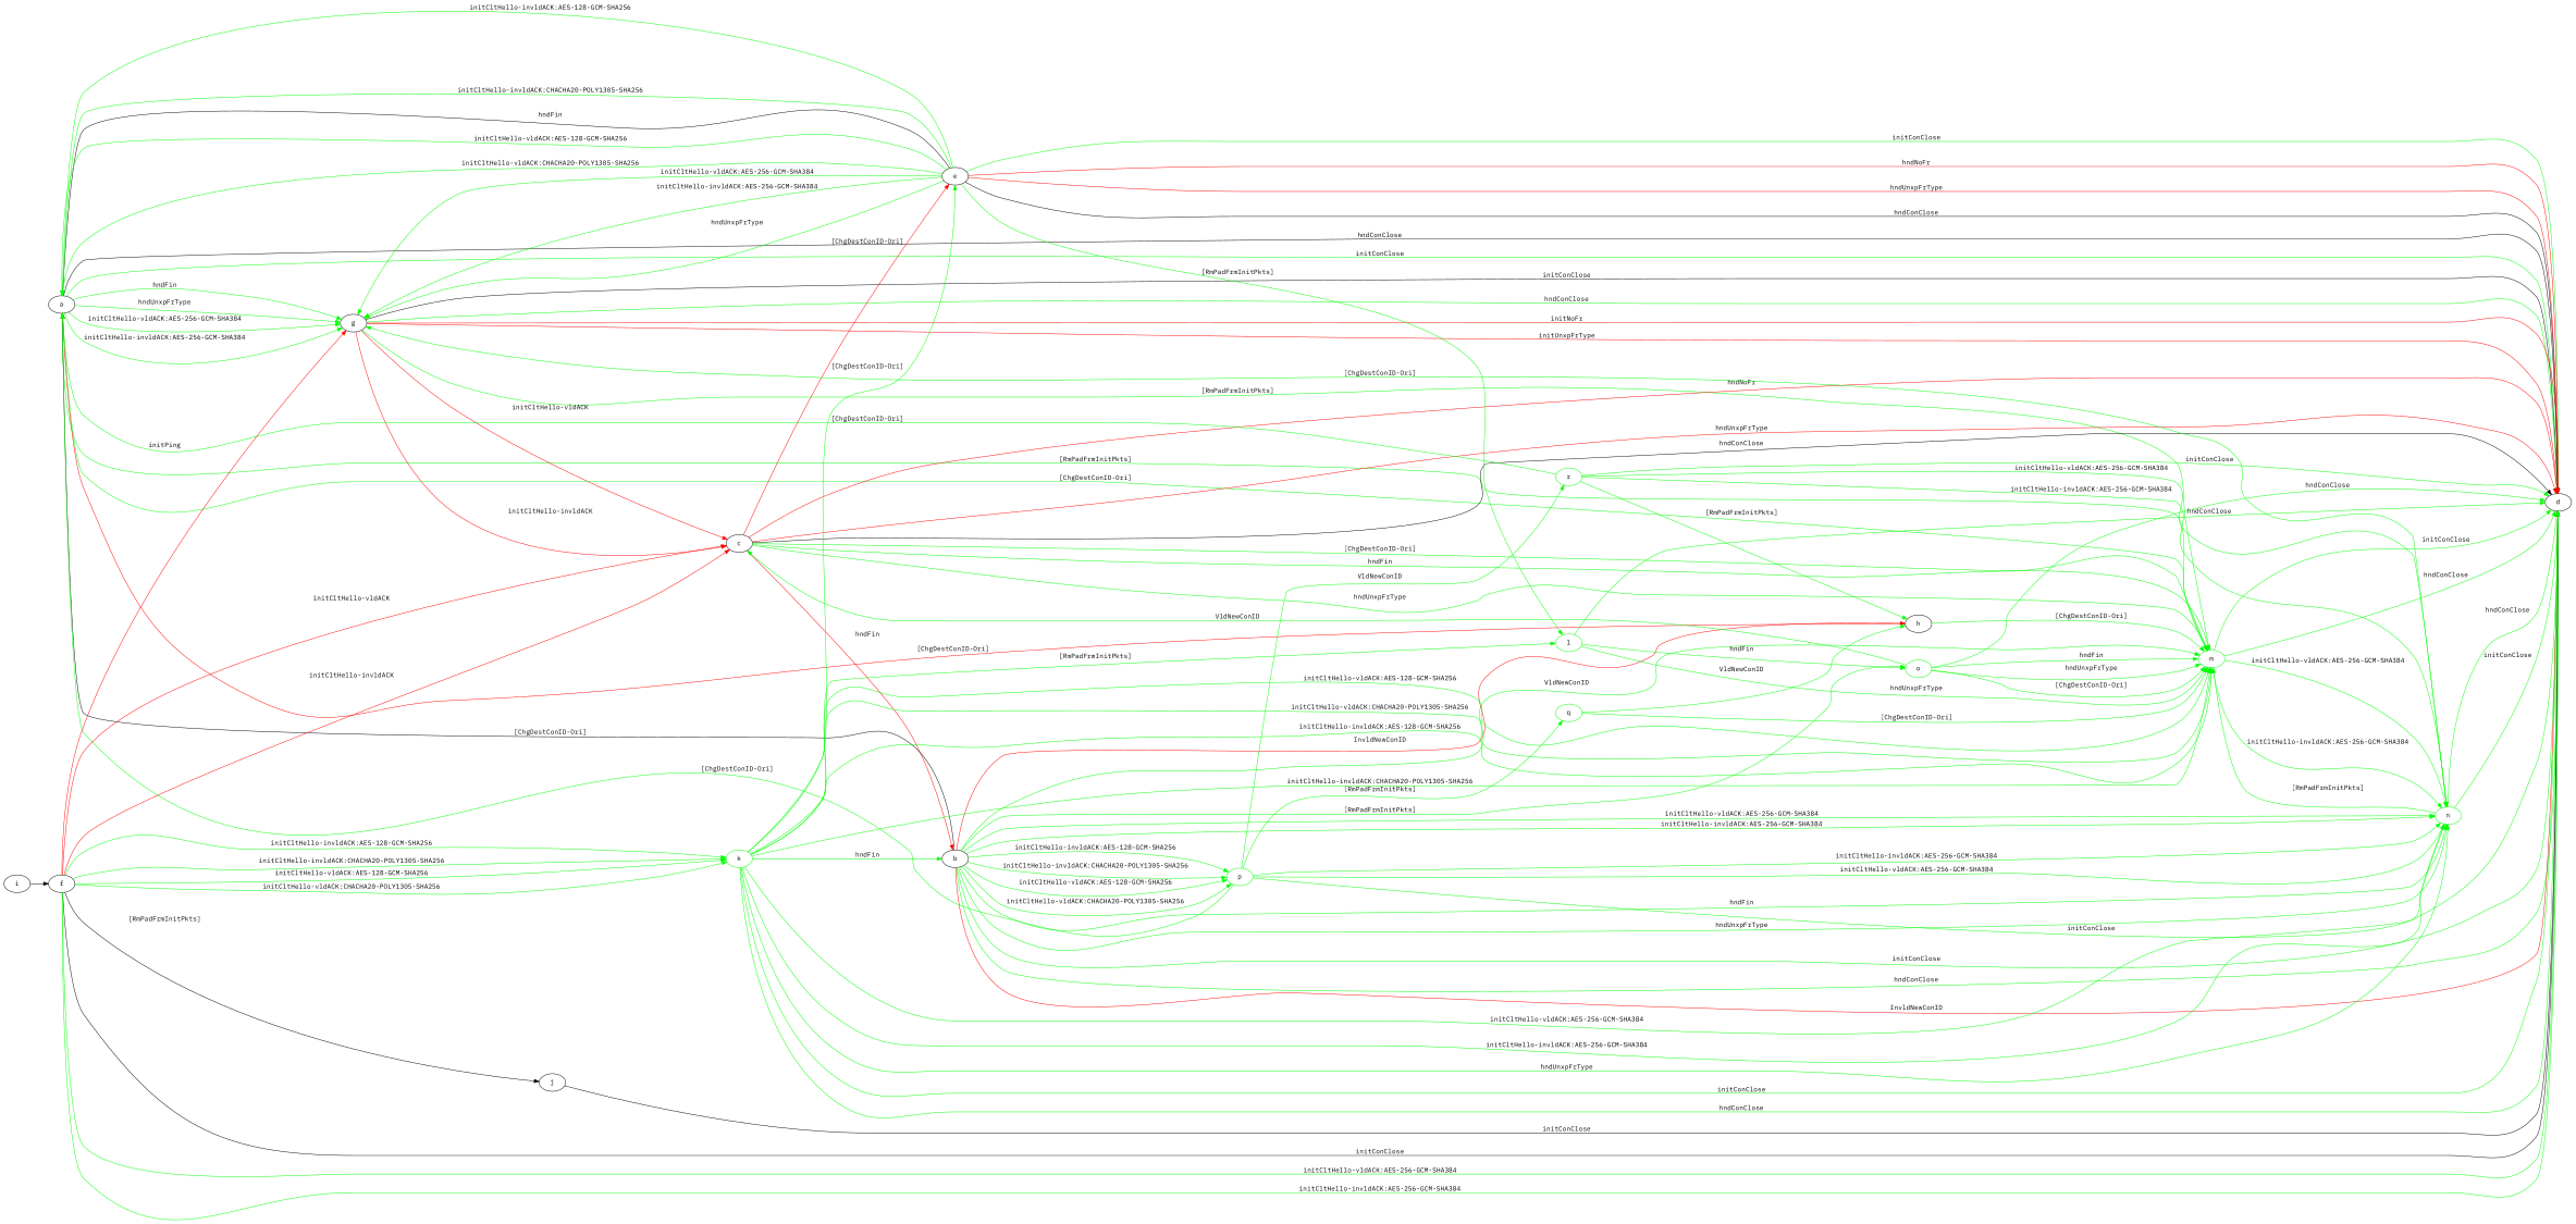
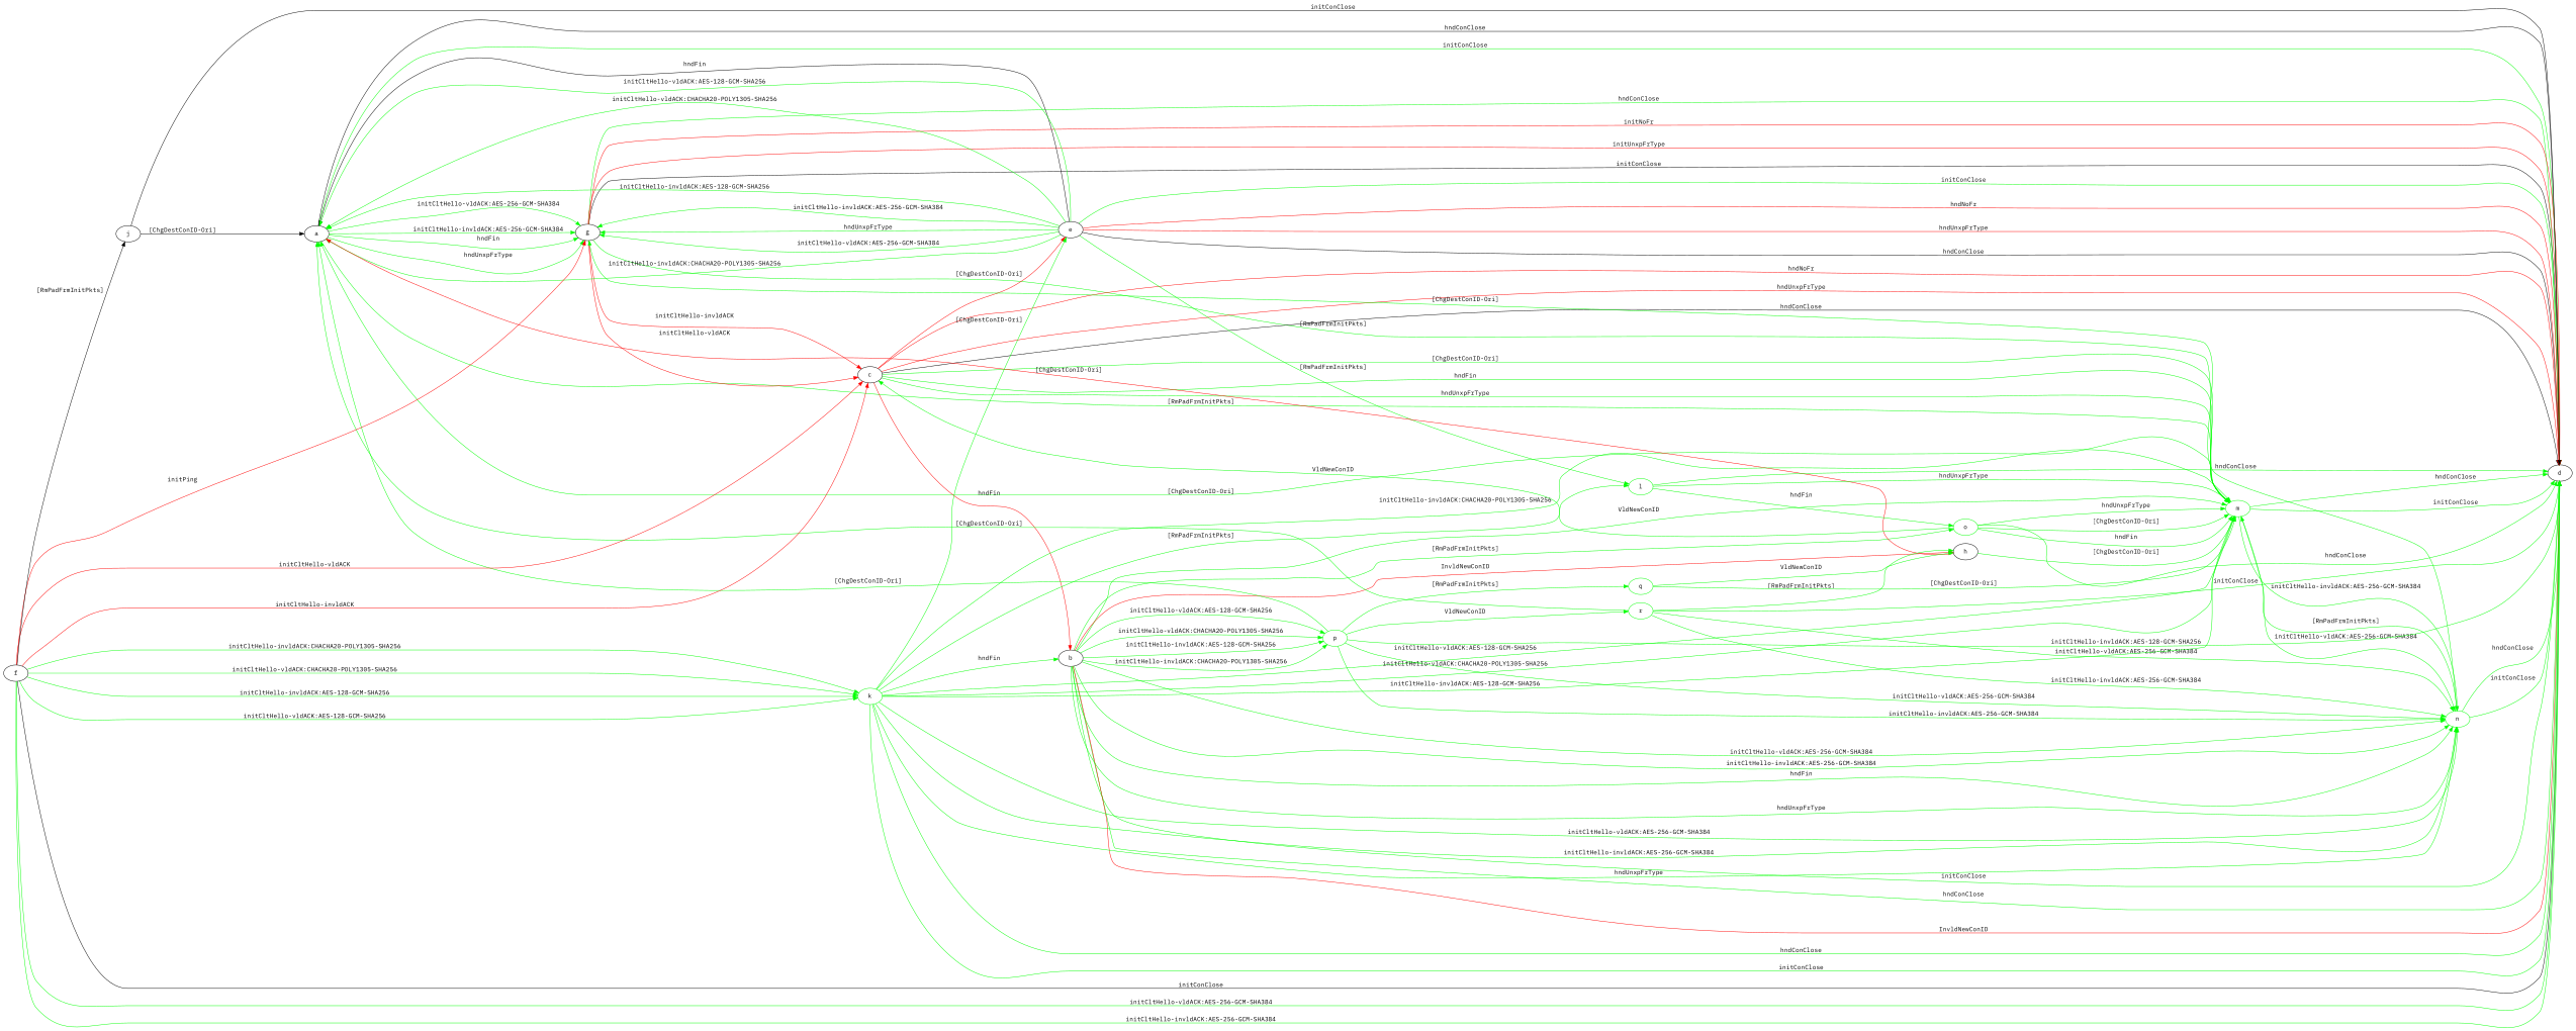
  digraph {
    fontname="IBM Plex Mono"
    rankdir=LR
    node [fontname="IBM Plex Mono"]
    edge [fontname="IBM Plex Mono" color=green]
    a
    d
    g
    m [color=green]
    c
    n [color=green]
    b
    e
    h
    o [color=green]
    p [color=green]
    q [color=green]
    r [color=green]
    l [color=green]
    f
    j
    k [color=green]
-   i
    a -> d [label="hndConClose " color=""]
    a -> d [label="initConClose "]
    a -> g [label="initCltHello-vldACK:AES-256-GCM-SHA384 "]
    a -> g [label="initCltHello-invldACK:AES-256-GCM-SHA384 "]
    a -> g [label="hndFin "]
    a -> g [label="hndUnxpFrType "]
    a -> m [label="[RmPadFrmInitPkts] "]
    g -> d [label="initConClose " color=""]
    g -> d [label="hndConClose "]
    g -> d [color=red label="initNoFr "]
    g -> d [color=red label="initUnxpFrType "]
    g -> m [label="[RmPadFrmInitPkts] "]
    g -> c [color=red label="initCltHello-vldACK "]
    g -> c [color=red label="initCltHello-invldACK "]
    m -> a [label="[ChgDestConID-Ori] "]
    m -> d [label="initConClose "]
    m -> d [label="hndConClose "]
    m -> n [label="initCltHello-vldACK:AES-256-GCM-SHA384 "]
    m -> n [label="initCltHello-invldACK:AES-256-GCM-SHA384 "]
    c -> d [label="hndConClose " color=""]
    c -> d [color=red label="hndNoFr "]
    c -> d [color=red label="hndUnxpFrType "]
    c -> m [label="hndFin "]
    c -> m [label="hndUnxpFrType "]
    c -> m [label="[ChgDestConID-Ori] "]
    c -> b [color=red label="hndFin "]
    c -> e [color=red label="[ChgDestConID-Ori] "]
    n -> d [label="initConClose "]
    n -> d [label="hndConClose "]
    n -> g [label="[ChgDestConID-Ori] "]
    n -> m [label="[RmPadFrmInitPkts] "]
-   b -> a [label="[ChgDestConID-Ori] " color=""]
+   j -> a [label="[ChgDestConID-Ori] " color=""]
    b -> d [label="initConClose "]
    b -> d [label="hndConClose "]
    b -> d [color=red label="InvldNewConID "]
    b -> m [label="VldNewConID "]
    b -> n [label="initCltHello-vldACK:AES-256-GCM-SHA384 "]
    b -> n [label="initCltHello-invldACK:AES-256-GCM-SHA384 "]
    b -> n [label="hndFin "]
    b -> n [label="hndUnxpFrType "]
    b -> h [color=red label="InvldNewConID "]
    b -> o [label="[RmPadFrmInitPkts] "]
    b -> p [label="initCltHello-vldACK:AES-128-GCM-SHA256 "]
    b -> p [label="initCltHello-vldACK:CHACHA20-POLY1305-SHA256 "]
    b -> p [label="initCltHello-invldACK:AES-128-GCM-SHA256 "]
    b -> p [label="initCltHello-invldACK:CHACHA20-POLY1305-SHA256 "]
    e -> a [label="hndFin " color=""]
    e -> a [label="initCltHello-vldACK:AES-128-GCM-SHA256 "]
    e -> a [label="initCltHello-vldACK:CHACHA20-POLY1305-SHA256 "]
    e -> a [label="initCltHello-invldACK:AES-128-GCM-SHA256 "]
    e -> a [label="initCltHello-invldACK:CHACHA20-POLY1305-SHA256 "]
    e -> d [label="hndConClose " color=""]
    e -> d [label="initConClose "]
    e -> d [color=red label="hndNoFr "]
    e -> d [color=red label="hndUnxpFrType "]
    e -> g [label="initCltHello-vldACK:AES-256-GCM-SHA384 "]
    e -> g [label="initCltHello-invldACK:AES-256-GCM-SHA384 "]
    e -> g [label="hndUnxpFrType "]
    e -> l [label="[RmPadFrmInitPkts] "]
    h -> a [color=red label="[ChgDestConID-Ori] "]
    h -> m [label="[ChgDestConID-Ori] "]
    o -> d [label="hndConClose "]
    o -> m [label="hndFin "]
    o -> m [label="hndUnxpFrType "]
    o -> m [label="[ChgDestConID-Ori] "]
    o -> c [label="VldNewConID "]
    p -> a [label="[ChgDestConID-Ori] "]
-   p -> d [label="initConClose "]
+   p -> d [label="initCltHello-invldACK:AES-128-GCM-SHA256 "]
    p -> n [label="initCltHello-vldACK:AES-256-GCM-SHA384 "]
    p -> n [label="initCltHello-invldACK:AES-256-GCM-SHA384 "]
    p -> q [label="[RmPadFrmInitPkts] "]
    p -> r [label="VldNewConID "]
    q -> m [label="[ChgDestConID-Ori] "]
    q -> h [label="VldNewConID "]
    r -> a [label="[ChgDestConID-Ori] "]
    r -> d [label="initConClose "]
    r -> n [label="initCltHello-vldACK:AES-256-GCM-SHA384 "]
    r -> n [label="initCltHello-invldACK:AES-256-GCM-SHA384 "]
    r -> h [label="[RmPadFrmInitPkts] "]
    l -> d [label="hndConClose "]
    l -> m [label="hndUnxpFrType "]
    l -> o [label="hndFin "]
    f -> d [label="initConClose " color=""]
    f -> d [label="initCltHello-vldACK:AES-256-GCM-SHA384 "]
    f -> d [label="initCltHello-invldACK:AES-256-GCM-SHA384 "]
    f -> g [color=red label="initPing "]
    f -> c [color=red label="initCltHello-vldACK "]
    f -> c [color=red label="initCltHello-invldACK "]
    f -> j [label="[RmPadFrmInitPkts] " color=""]
    f -> k [label="initCltHello-vldACK:AES-128-GCM-SHA256 "]
    f -> k [label="initCltHello-vldACK:CHACHA20-POLY1305-SHA256 "]
    f -> k [label="initCltHello-invldACK:AES-128-GCM-SHA256 "]
    f -> k [label="initCltHello-invldACK:CHACHA20-POLY1305-SHA256 "]
    j -> d [label="initConClose " color=""]
    k -> d [label="initConClose "]
    k -> d [label="hndConClose "]
    k -> m [label="initCltHello-vldACK:AES-128-GCM-SHA256 "]
    k -> m [label="initCltHello-vldACK:CHACHA20-POLY1305-SHA256 "]
    k -> m [label="initCltHello-invldACK:AES-128-GCM-SHA256 "]
    k -> m [label="initCltHello-invldACK:CHACHA20-POLY1305-SHA256 "]
    k -> n [label="initCltHello-vldACK:AES-256-GCM-SHA384 "]
    k -> n [label="initCltHello-invldACK:AES-256-GCM-SHA384 "]
    k -> n [label="hndUnxpFrType "]
    k -> b [label="hndFin "]
    k -> e [label="[ChgDestConID-Ori] "]
    k -> l [label="[RmPadFrmInitPkts] "]
-   i -> f [color=""]
  }
